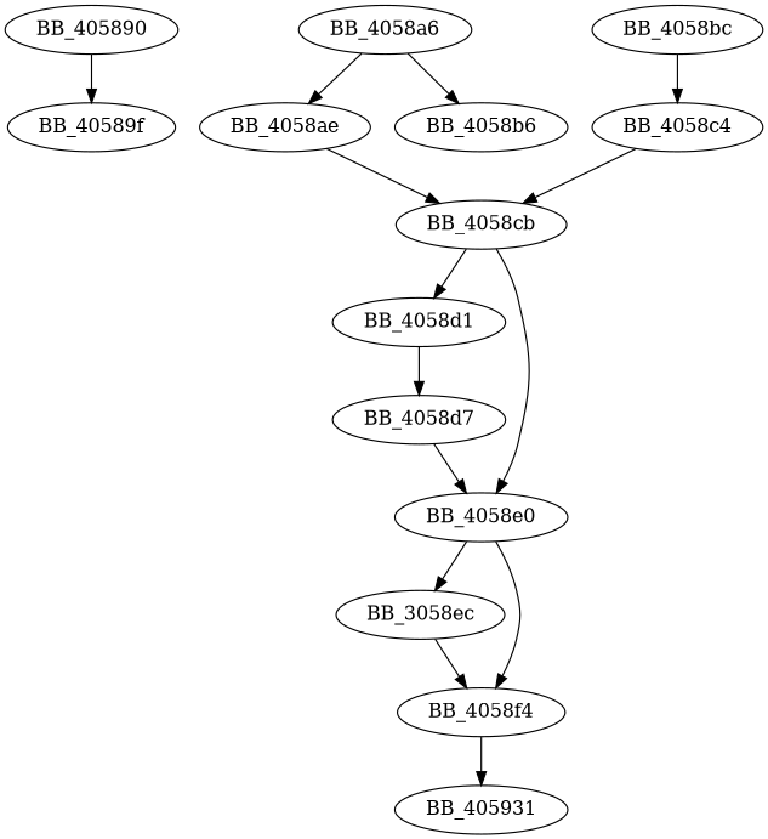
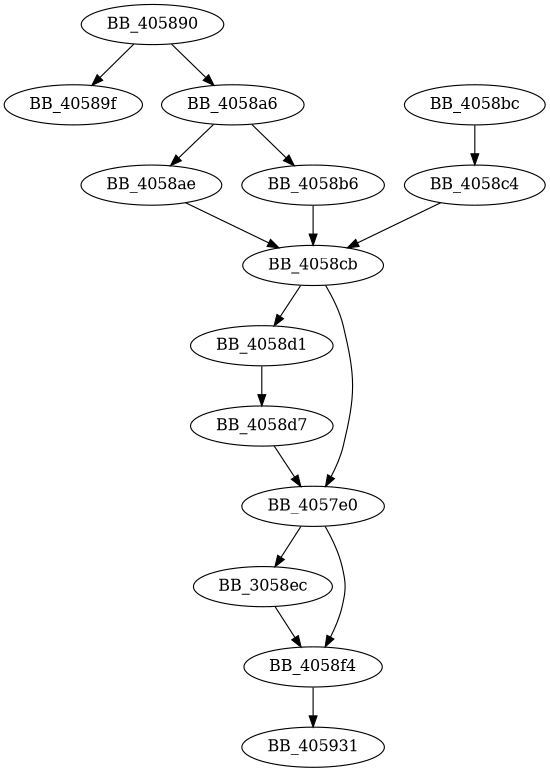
  digraph {
    BB_405890
    BB_40589f
    BB_4058a6
    BB_4058ae
    BB_4058b6
    BB_4058cb
    BB_4058bc
    BB_4058c4
    BB_4058d1
-   BB_4058e0
+   BB_4058e0 [label=BB_4057e0]
    BB_4058d7
    n12 [label=BB_3058ec]
    BB_4058f4
    n14 [label=BB_405931]
    BB_405890 -> BB_40589f
+   BB_405890 -> BB_4058a6
    BB_4058a6 -> BB_4058ae
    BB_4058a6 -> BB_4058b6
    BB_4058ae -> BB_4058cb
+   BB_4058b6 -> BB_4058cb
    BB_4058cb -> BB_4058d1
    BB_4058cb -> BB_4058e0
    BB_4058bc -> BB_4058c4
    BB_4058c4 -> BB_4058cb
    BB_4058d1 -> BB_4058d7
    BB_4058e0 -> n12
    BB_4058e0 -> BB_4058f4
    BB_4058d7 -> BB_4058e0
    n12 -> BB_4058f4
    BB_4058f4 -> n14
  }
